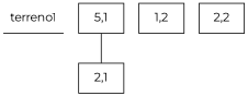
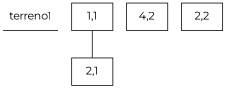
  graph {
    fontname=Montserrat
    node [shape=rectangle fontname=Montserrat]
    n1 [label=terreno1 shape=underline]
-   n2 [label="5,1"]
+   n2 [label="1,1"]
    n3 [label="2,1"]
-   n4 [label="1,2"]
+   n4 [label="4,2"]
    n5 [label="2,2"]
    n2 -- n3 [constraint=true fontname=Montserrat]
  }
